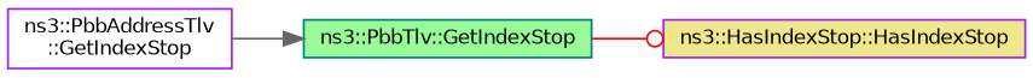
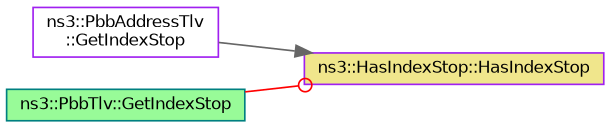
  digraph {
    rankdir=LR
    node [color=purple fontname=Helvetica fontsize=10 shape=record style=filled]
    edge [fontname=Helvetica fontsize=10 labelfontname=Helvetica labelfontsize=10 style=solid]
    n1 [fillcolor=white fontcolor=black height=0.2 label="ns3::PbbAddressTlv\l::GetIndexStop" width=0.4]
    n2 [color=teal fillcolor=palegreen height=0.2 label="ns3::PbbTlv::GetIndexStop" width=0.4]
    n3 [fillcolor=khaki height=0.2 label="ns3::HasIndexStop::HasIndexStop" width=0.4]
-   n1 -> n2 [arrowhead=normal color=gray40]
+   n1 -> n3 [arrowhead=normal color=gray40]
    n2 -> n3 [arrowhead=odot color=red]
  }
